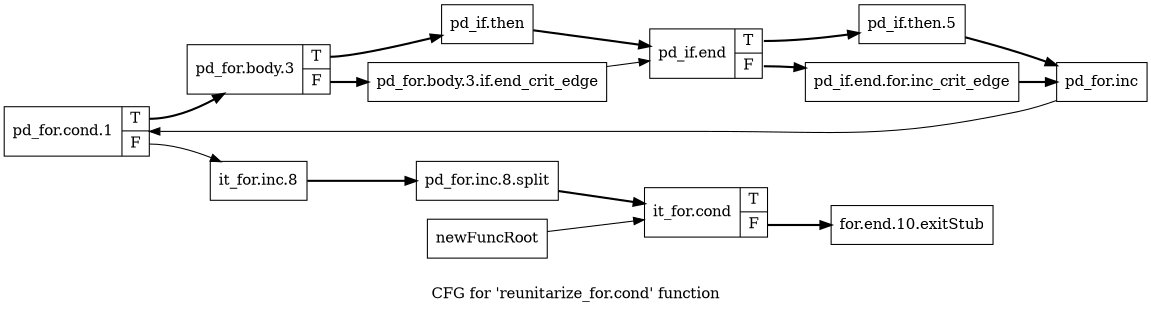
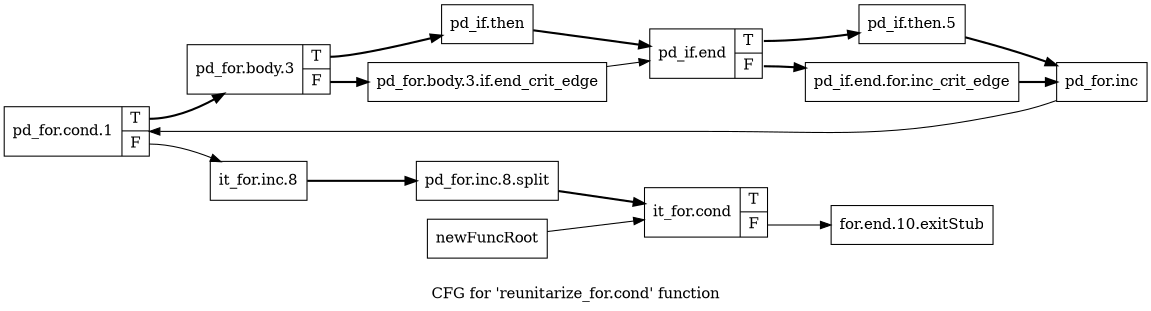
  digraph {
    label="CFG for 'reunitarize_for.cond' function"
    rankdir=LR
    node [shape=record]
    edge [style=bold]
    n1 [label="{newFuncRoot}"]
    n2 [label="{it_for.cond|{<s0>T|<s1>F}}"]
    n3 [label="{for.end.10.exitStub}"]
    n4 [label="{pd_for.cond.1|{<s0>T|<s1>F}}"]
    n5 [label="{pd_for.body.3|{<s0>T|<s1>F}}"]
    n6 [label="{it_for.inc.8}"]
    n7 [label="{pd_if.then}"]
    n8 [label="{pd_for.body.3.if.end_crit_edge}"]
    n9 [label="{pd_for.inc.8.split}"]
    n10 [label="{pd_if.end|{<s0>T|<s1>F}}"]
    n11 [label="{pd_if.then.5}"]
    n12 [label="{pd_if.end.for.inc_crit_edge}"]
    n13 [label="{pd_for.inc}"]
    n1 -> n2 [style=solid]
-   n2 -> n3 [tailport=s1]
+   n2 -> n3 [style=solid tailport=s1]
    n4 -> n5 [tailport=s0]
    n4 -> n6 [style=solid tailport=s1]
    n5 -> n7 [tailport=s0]
    n5 -> n8 [tailport=s1]
    n6 -> n9
    n7 -> n10
    n8 -> n10 [style=solid]
    n9 -> n2
    n10 -> n11 [tailport=s0]
    n10 -> n12 [tailport=s1]
    n11 -> n13
    n12 -> n13
    n13 -> n4 [style=solid]
  }
